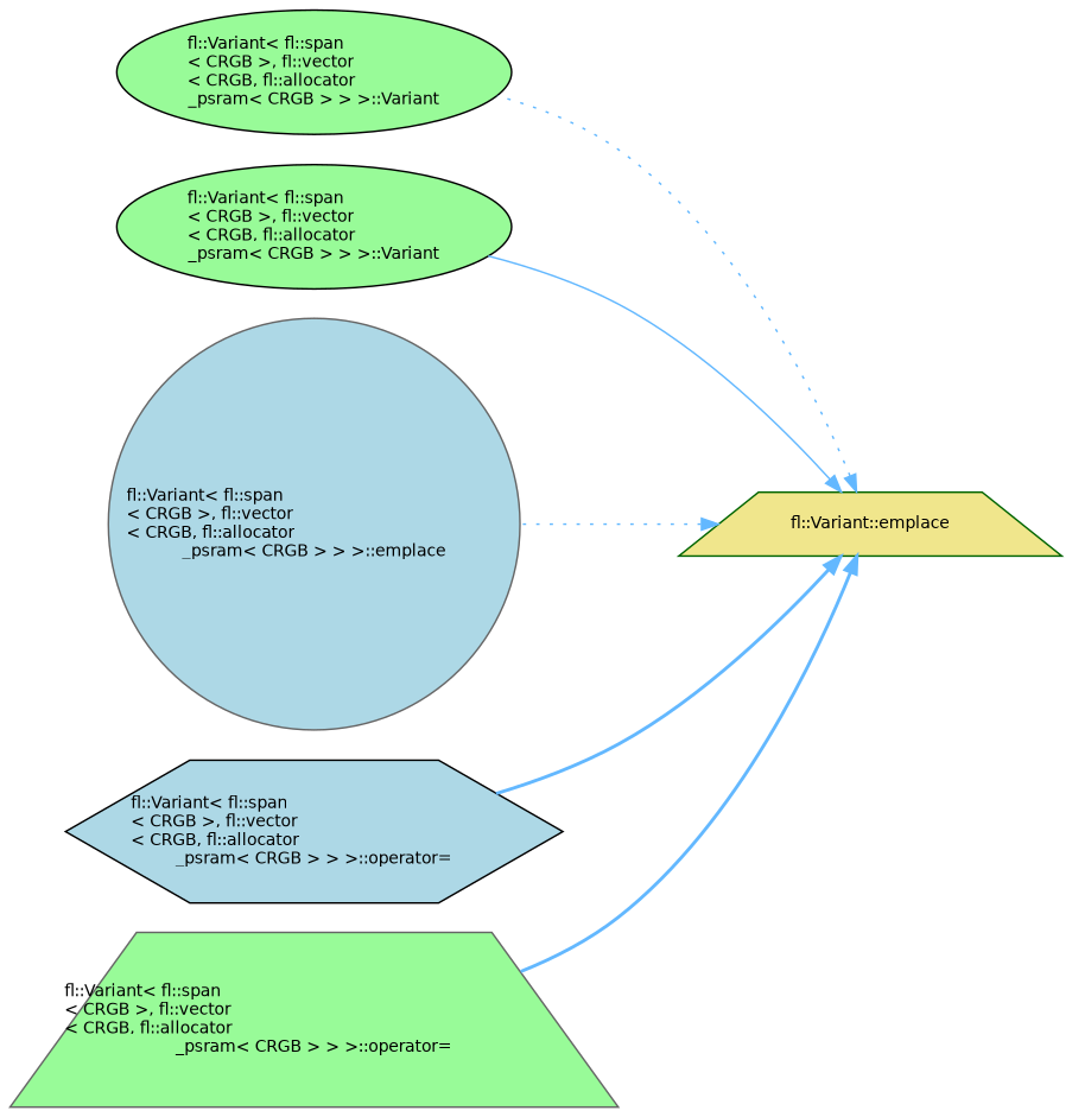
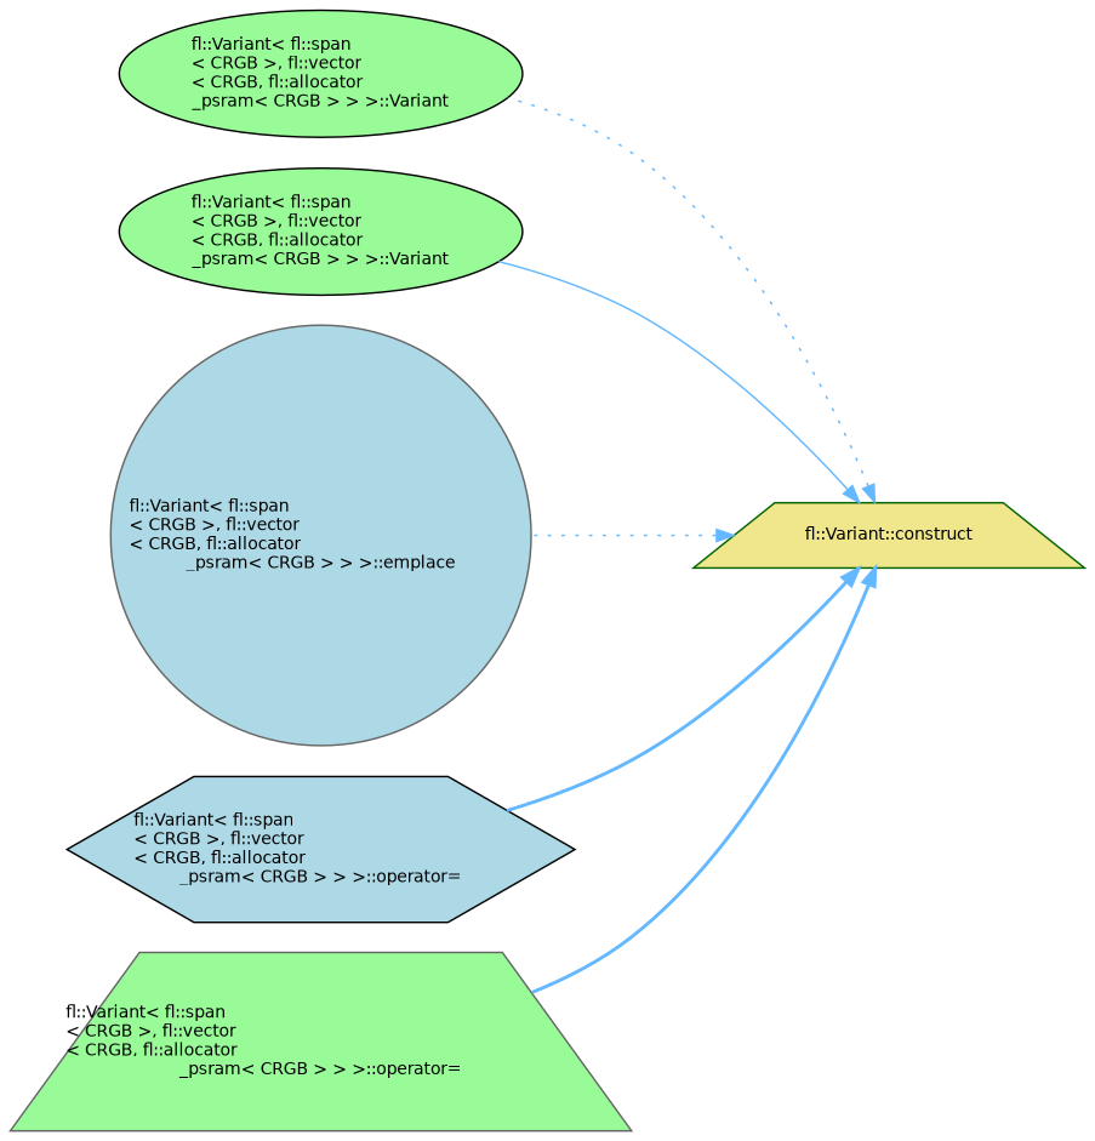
  digraph {
    rankdir=RL
    node [color=black fillcolor=palegreen fontname=Helvetica fontsize=10 shape=trapezium style=filled]
    edge [color=steelblue1 dir=back fontname=Helvetica fontsize=10 labelfontname=Helvetica labelfontsize=10 style=dotted]
-   n1 [color=darkgreen fillcolor=khaki fontcolor=black height=0.2 label="fl::Variant::emplace" width=0.4]
+   n1 [color=darkgreen fillcolor=khaki fontcolor=black height=0.2 label="fl::Variant::construct" width=0.4]
    n2 [height=0.2 label="fl::Variant\< fl::span\l\< CRGB \>, fl::vector\l\< CRGB, fl::allocator\l_psram\< CRGB \> \> \>::Variant" shape=ellipse width=0.4]
    n3 [height=0.2 label="fl::Variant\< fl::span\l\< CRGB \>, fl::vector\l\< CRGB, fl::allocator\l_psram\< CRGB \> \> \>::Variant" shape=ellipse width=0.4]
    n4 [color=gray40 fillcolor=lightblue height=0.2 label="fl::Variant\< fl::span\l\< CRGB \>, fl::vector\l\< CRGB, fl::allocator\l_psram\< CRGB \> \> \>::emplace" shape=circle width=0.4]
    n5 [fillcolor=lightblue height=0.2 label="fl::Variant\< fl::span\l\< CRGB \>, fl::vector\l\< CRGB, fl::allocator\l_psram\< CRGB \> \> \>::operator=" shape=hexagon width=0.4]
    n6 [color=gray40 height=0.2 label="fl::Variant\< fl::span\l\< CRGB \>, fl::vector\l\< CRGB, fl::allocator\l_psram\< CRGB \> \> \>::operator=" width=0.4]
    n1 -> n2
    n1 -> n3 [style=solid]
    n1 -> n4
    n1 -> n5 [style=bold]
    n1 -> n6 [style=bold]
  }
